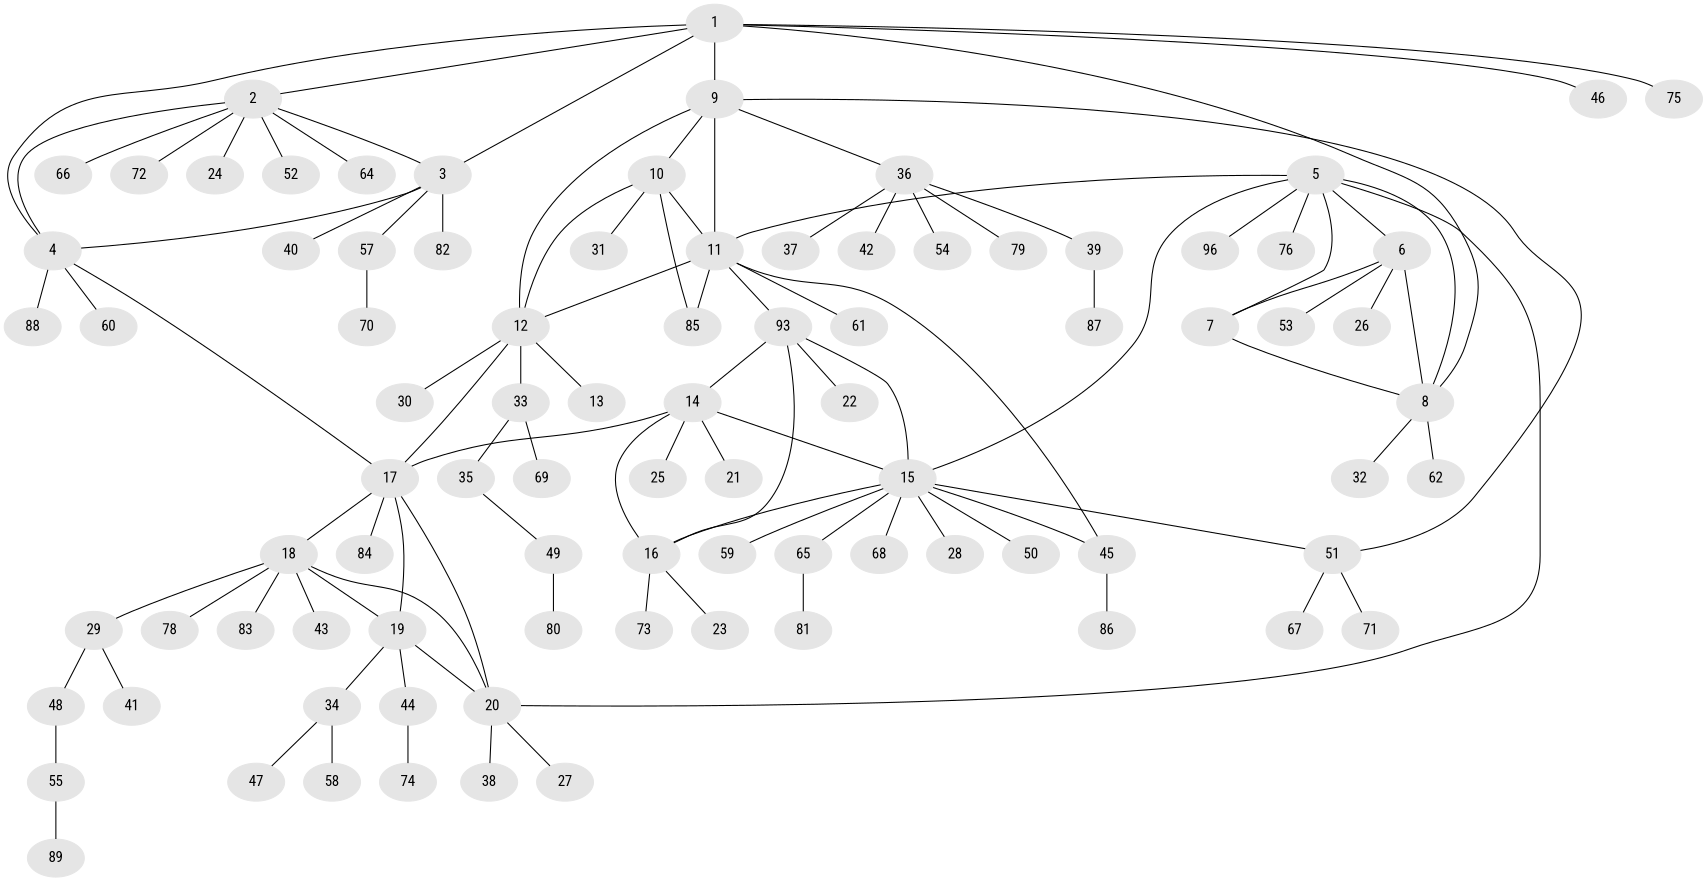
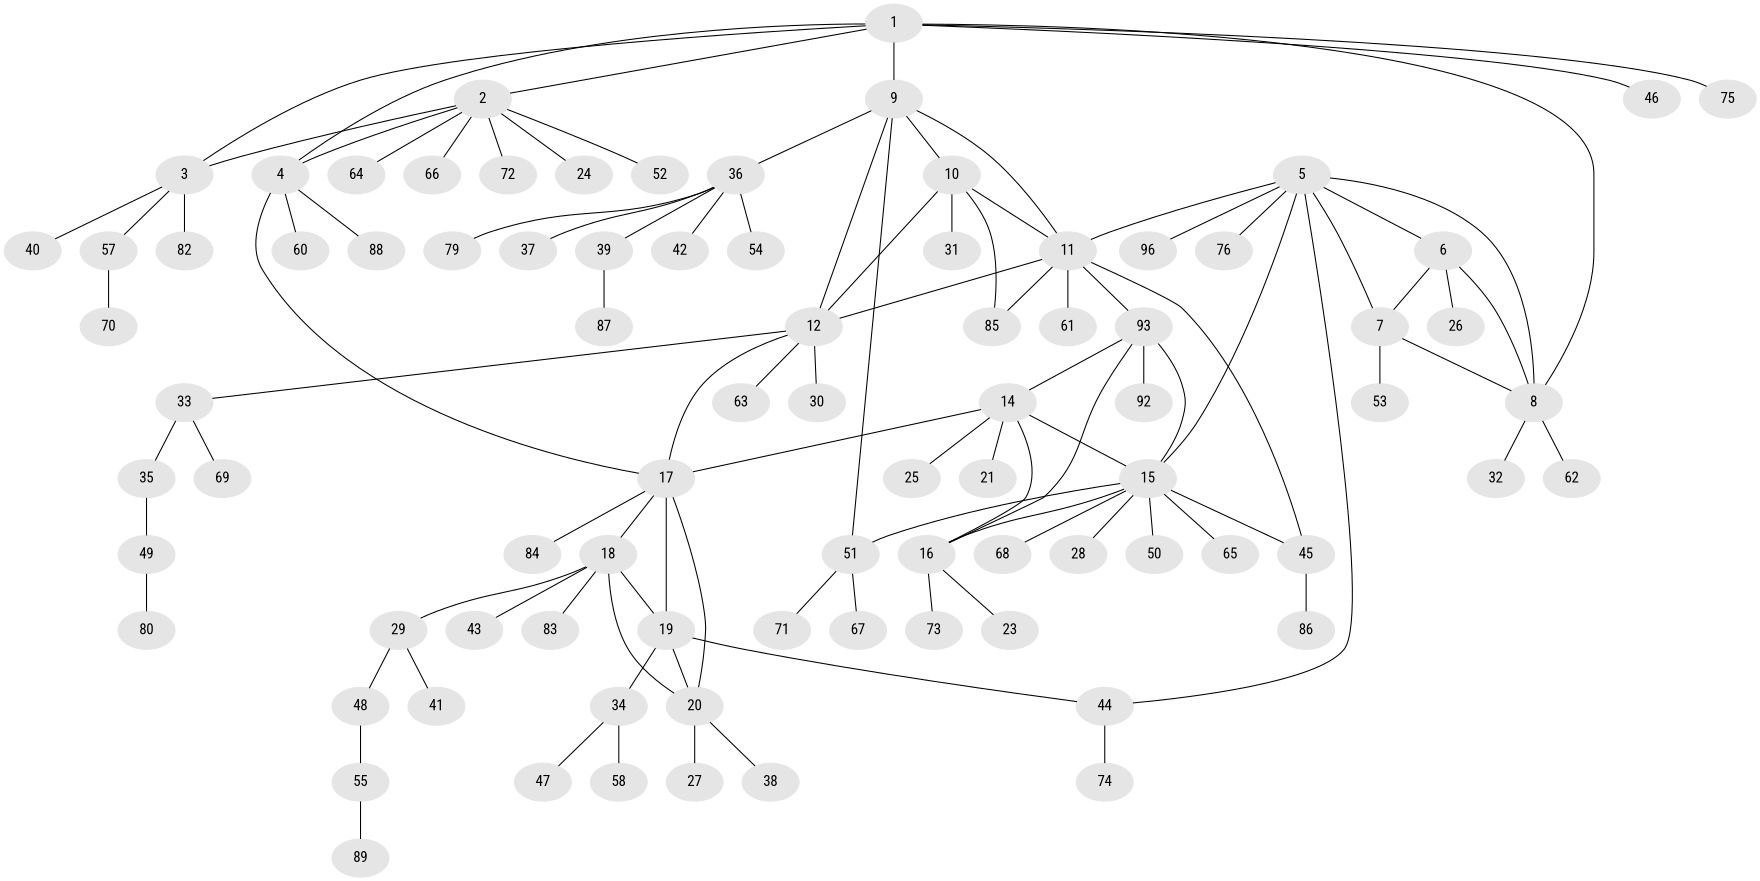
  graph {
    fontname="Roboto Condensed"
    node [color=gray90 fontname="Roboto Condensed" style=filled]
    edge [fontname="Roboto Condensed"]
    1
    2
    3
    4
    8
    9
    46
    75
    24
    52
    64
    66
    72
    40
    57
    82
    17
    60
    88
    32
    62
    11
    10
    12
    36
    51
    16
    23
    73
    70
    20
    18
    19
    84
    5
    6
    7
    15
    n39 [label=96]
    76
    26
    53
    85
    n44 [label=93]
    45
    61
    28
    50
-   59
    65
    68
    27
    38
    31
    30
    33
-   63 [label=13]
+   63
    37
    39
    42
    54
    79
    67
    71
    14
-   22
+   22 [label=92]
    86
    69
    35
    21
    25
-   81
    29
    43
-   78
    83
    34
    44
    41
    48
    47
    58
    74
    55
    49
    80
    87
    89
    1 -- 2
    1 -- 3
    1 -- 4
    1 -- 8
    1 -- 9
    1 -- 46
    1 -- 75
    2 -- 3
    2 -- 4
    2 -- 24
    2 -- 52
    2 -- 64
    2 -- 66
    2 -- 72
-   3 -- 4
    3 -- 40
    3 -- 57
    3 -- 82
    4 -- 17
    4 -- 60
    4 -- 88
    8 -- 32
    8 -- 62
    9 -- 11
    9 -- 10
    9 -- 12
    9 -- 36
    9 -- 51
    57 -- 70
    17 -- 20
    17 -- 18
    17 -- 19
    17 -- 84
    11 -- 12
    11 -- 85
    11 -- n44
    11 -- 45
    11 -- 61
    10 -- 11
    10 -- 12
    10 -- 85
    10 -- 31
    12 -- 17
    12 -- 30
    12 -- 33
    12 -- 63
    36 -- 37
    36 -- 39
    36 -- 42
    36 -- 54
    36 -- 79
    51 -- 67
    51 -- 71
    16 -- 23
    16 -- 73
    20 -- 27
    20 -- 38
    18 -- 20
    18 -- 19
    18 -- 29
    18 -- 43
-   18 -- 78
    18 -- 83
    19 -- 20
    19 -- 34
    19 -- 44
    5 -- 8
    5 -- 11
-   5 -- 20
+   5 -- 44
    5 -- 6
    5 -- 7
    5 -- 15
    5 -- n39
    5 -- 76
    6 -- 8
    6 -- 7
    6 -- 26
    7 -- 8
-   6 -- 53
+   7 -- 53
    15 -- 51
    15 -- 16
    15 -- 45
    15 -- 28
    15 -- 50
-   15 -- 59
    15 -- 65
    15 -- 68
    n44 -- 16
    n44 -- 15
    n44 -- 14
    n44 -- 22
    45 -- 86
-   65 -- 81
    33 -- 69
    33 -- 35
    39 -- 87
    14 -- 17
    14 -- 16
    14 -- 15
    14 -- 21
    14 -- 25
    35 -- 49
    29 -- 41
    29 -- 48
    34 -- 47
    34 -- 58
    44 -- 74
    48 -- 55
    55 -- 89
    49 -- 80
  }
